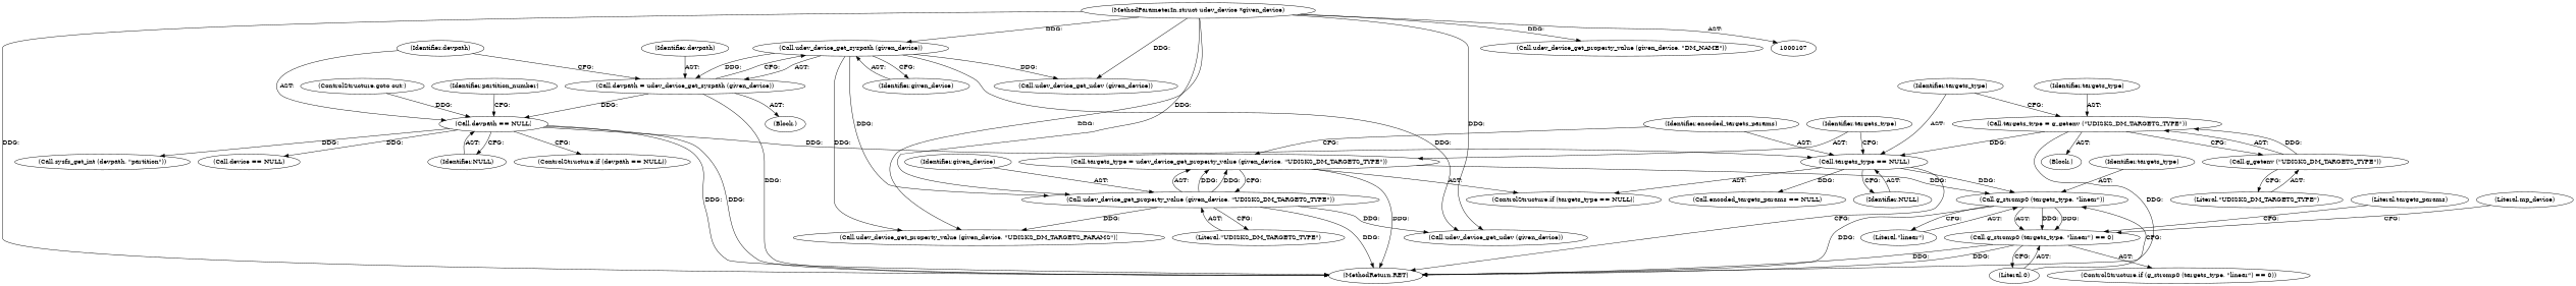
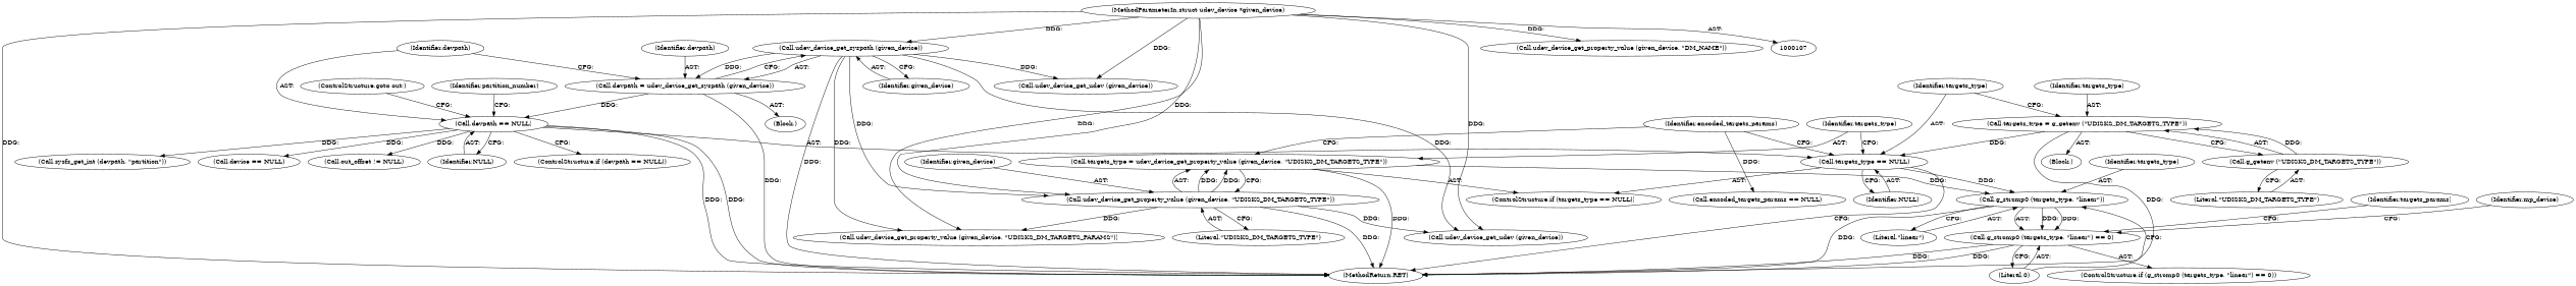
  digraph {
    n1 [label="(Call,g_strcmp0 (targets_type, \"linear\"))"]
    n2 [label="(Call,g_strcmp0 (targets_type, \"linear\") == 0)"]
    n3 [label="(MethodReturn,RET)"]
    n4 [label="(Literal,\"linear\")"]
    n5 [label="(ControlStructure,if (g_strcmp0 (targets_type, \"linear\") == 0))"]
    n6 [label="(Literal,0)"]
    n7 [label="(Call,targets_type == NULL)"]
    n8 [label="(Call,encoded_targets_params == NULL)"]
    n9 [label="(ControlStructure,if (targets_type == NULL))"]
    n10 [label="(Identifier,NULL)"]
    n11 [label="(Call,targets_type = g_getenv (\"UDISKS_DM_TARGETS_TYPE\"))"]
    n12 [label="(Call,g_getenv (\"UDISKS_DM_TARGETS_TYPE\"))"]
    n13 [label="(Block,)"]
    n14 [label="(Literal,\"UDISKS_DM_TARGETS_TYPE\")"]
    n15 [label="(Call,devpath == NULL)"]
    n16 [label="(Call,sysfs_get_int (devpath, \"partition\"))"]
    n17 [label="(Call,device == NULL)"]
+   n18 [label="(Call,out_offset != NULL)"]
    n19 [label="(Identifier,NULL)"]
    n20 [label="(ControlStructure,if (devpath == NULL))"]
    n21 [label="(Call,devpath = udev_device_get_syspath (given_device))"]
    n22 [label="(Call,udev_device_get_syspath (given_device))"]
    n23 [label="(Block,)"]
    n24 [label="(Call,udev_device_get_property_value (given_device, \"UDISKS_DM_TARGETS_TYPE\"))"]
    n25 [label="(Call,udev_device_get_udev (given_device))"]
    n26 [label="(Identifier,given_device)"]
    n27 [label="(Call,udev_device_get_property_value (given_device, \"UDISKS_DM_TARGETS_PARAMS\"))"]
    n28 [label="(Call,udev_device_get_udev (given_device))"]
    n29 [label="(Call,targets_type = udev_device_get_property_value (given_device, \"UDISKS_DM_TARGETS_TYPE\"))"]
    n30 [label="(Literal,\"UDISKS_DM_TARGETS_TYPE\")"]
    n31 [label="(MethodParameterIn,struct udev_device *given_device)"]
    n32 [label="(Call,udev_device_get_property_value (given_device, \"DM_NAME\"))"]
    1000107
    n34 [label="(Identifier,devpath)"]
    n35 [label="(Identifier,targets_type)"]
    n36 [label="(Identifier,targets_type)"]
    n37 [label="(Identifier,partition_number)"]
-   n38 [label="(Literal,targets_params)"]
+   n38 [label="(Identifier,targets_params)"]
    n39 [label="(Identifier,targets_type)"]
    n40 [label="(Identifier,targets_type)"]
    n41 [label="(Identifier,given_device)"]
    n42 [label="(Identifier,encoded_targets_params)"]
    n43 [label="(Identifier,devpath)"]
-   n44 [label="(Literal,mp_device)"]
+   n44 [label="(Identifier,mp_device)"]
    n45 [label="(ControlStructure,goto out;)"]
    n1 -> n2 [label="AST: "]
    n1 -> n2 [label="DDG: "]
    n1 -> n2 [label="DDG: "]
    n1 -> n3 [label="DDG: "]
    n1 -> n4 [label="CFG: "]
    n2 -> n3 [label="DDG: "]
    n2 -> n3 [label="DDG: "]
    n2 -> n5 [label="AST: "]
    n2 -> n6 [label="CFG: "]
    n4 -> n1 [label="AST: "]
    n6 -> n1 [label="CFG: "]
    n6 -> n2 [label="AST: "]
    n7 -> n1 [label="DDG: "]
    n7 -> n3 [label="CFG: "]
-   n7 -> n8 [label="DDG: "]
+   n42 -> n8 [label="DDG: "]
    n7 -> n9 [label="AST: "]
    n7 -> n10 [label="CFG: "]
    n10 -> n7 [label="AST: "]
    n11 -> n3 [label="DDG: "]
    n11 -> n7 [label="DDG: "]
    n11 -> n12 [label="CFG: "]
    n11 -> n13 [label="AST: "]
    n12 -> n11 [label="AST: "]
    n12 -> n11 [label="DDG: "]
    n12 -> n14 [label="CFG: "]
    n14 -> n12 [label="AST: "]
    n15 -> n3 [label="DDG: "]
    n15 -> n3 [label="DDG: "]
-   n15 -> n7 [label="DDG: "]
+   n15 -> n7 [label="AST: "]
    n15 -> n16 [label="DDG: "]
    n15 -> n17 [label="DDG: "]
+   n15 -> n18 [label="DDG: "]
    n15 -> n19 [label="CFG: "]
    n15 -> n20 [label="CFG: "]
    n19 -> n15 [label="AST: "]
    n21 -> n3 [label="DDG: "]
    n21 -> n15 [label="DDG: "]
    n21 -> n22 [label="CFG: "]
    n21 -> n23 [label="AST: "]
+   n22 -> n3 [label="DDG: "]
    n22 -> n21 [label="AST: "]
    n22 -> n21 [label="DDG: "]
    n22 -> n24 [label="DDG: "]
    n22 -> n25 [label="DDG: "]
    n22 -> n26 [label="CFG: "]
    n22 -> n27 [label="DDG: "]
    n22 -> n28 [label="DDG: "]
    n24 -> n3 [label="DDG: "]
    n24 -> n25 [label="DDG: "]
    n24 -> n27 [label="DDG: "]
    n24 -> n29 [label="AST: "]
    n24 -> n29 [label="DDG: "]
    n24 -> n29 [label="DDG: "]
    n24 -> n30 [label="CFG: "]
    n26 -> n22 [label="AST: "]
    n29 -> n1 [label="DDG: "]
    n29 -> n3 [label="DDG: "]
    n29 -> n9 [label="AST: "]
    n29 -> n24 [label="CFG: "]
    n30 -> n24 [label="AST: "]
    n31 -> n3 [label="DDG: "]
    n31 -> n22 [label="DDG: "]
    n31 -> n24 [label="DDG: "]
    n31 -> n25 [label="DDG: "]
    n31 -> n27 [label="DDG: "]
    n31 -> n28 [label="DDG: "]
    n31 -> n32 [label="DDG: "]
    n31 -> 1000107 [label="AST: "]
    n34 -> n21 [label="AST: "]
    n35 -> n7 [label="AST: "]
    n35 -> n11 [label="CFG: "]
    n36 -> n1 [label="AST: "]
    n37 -> n15 [label="CFG: "]
    n38 -> n2 [label="CFG: "]
    n39 -> n11 [label="AST: "]
    n40 -> n7 [label="CFG: "]
    n40 -> n29 [label="AST: "]
    n41 -> n24 [label="AST: "]
-   n42 -> n7 [label="AST: "]
+   n42 -> n7 [label="CFG: "]
    n42 -> n29 [label="CFG: "]
    n43 -> n15 [label="AST: "]
    n43 -> n21 [label="CFG: "]
    n44 -> n2 [label="CFG: "]
-   n45 -> n15 [label="DDG: "]
+   n45 -> n15 [label="CFG: "]
  }
